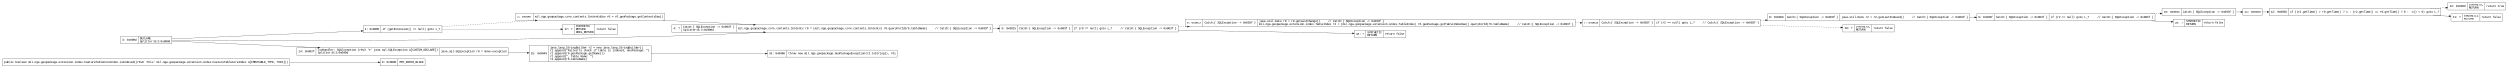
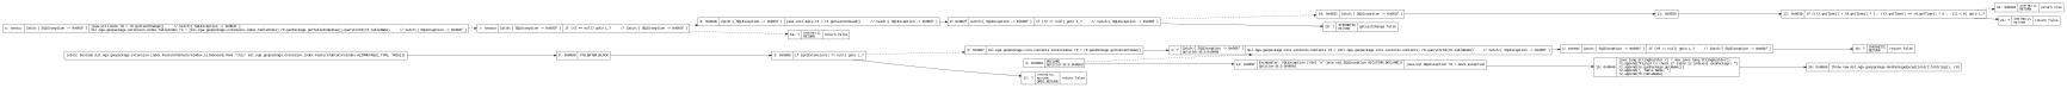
  digraph {
    fontname="Liberation Mono"
    rankdir=LR
    node [fontname="Liberation Mono" shape=record]
    edge [fontname="Liberation Mono"]
    n1 [label="{0\:\ 0x0000|MTH_ENTER_BLOCK\l}"]
    n2 [label="{1\:\ 0x0005|if (getExtension() == null) goto L_?\l}"]
    n3 [label="{2\:\ 0x0007|mil.nga.geopackage.core.contents.ContentsDao r0 = r6.geoPackage.getContentsDao()\l}"]
    n4 [label="{17\:\ ?|SYNTHETIC\lRETURN\lORIG_RETURN\l|return false\l}"]
    n5 [label="{4\:\ ?|Catch:\{ SQLException \-\> 0x003f \}\lSplitter:B:3:0x000d\l|mil.nga.geopackage.core.contents.Contents r0 = (mil.nga.geopackage.core.contents.Contents) r0.queryForId(r6.tableName)     \/\/ Catch:\{ SQLException \-\> 0x003f \}\l}"]
    n6 [label="{3\:\ 0x000d|DECLARE\lSplitter:B:3:0x000d\l}"]
    n7 [label="{14\:\ 0x003f|ExcHandler: SQLException (r0v3 'e' java.sql.SQLException A[CUSTOM_DECLARE])\lSplitter:B:3:0x000d\l|java.sql.SQLException r0 = move\-exception\l}"]
    n8 [label="{5\:\ 0x0015|Catch:\{ SQLException \-\> 0x003f \}\l|if (r0 == null) goto L_?     \/\/ Catch:\{ SQLException \-\> 0x003f \}\l}"]
    n9 [label="{15\:\ 0x0040|java.lang.StringBuilder r2 = new java.lang.StringBuilder()\lr2.append(\"Failed to check if table is indexed, GeoPackage: \")\lr2.append(r6.geoPackage.getName())\lr2.append(\", Table Name: \")\lr2.append(r6.tableName)\l}"]
    n10 [label="{6\:\ 0x0017|Catch:\{ SQLException \-\> 0x003f \}\l|java.util.Date r0 = r0.getLastChange()     \/\/ Catch:\{ SQLException \-\> 0x003f \}\lmil.nga.geopackage.extension.index.TableIndex r2 = (mil.nga.geopackage.extension.index.TableIndex) r6.geoPackage.getTableIndexDao().queryForId(r6.tableName)     \/\/ Catch:\{ SQLException \-\> 0x003f \}\l}"]
    n11 [label="{18\:\ ?|SYNTHETIC\lRETURN\l|return false\l}"]
    n12 [label="{7\:\ 0x0029|Catch:\{ SQLException \-\> 0x003f \}\l|if (r2 == null) goto L_?     \/\/ Catch:\{ SQLException \-\> 0x003f \}\l}"]
    n13 [label="{8\:\ 0x002b|Catch:\{ SQLException \-\> 0x003f \}\l|java.util.Date r2 = r2.getLastIndexed()     \/\/ Catch:\{ SQLException \-\> 0x003f \}\l}"]
    n14 [label="{19\:\ ?|SYNTHETIC\lRETURN\l|return false\l}"]
    n15 [label="{9\:\ 0x002f|Catch:\{ SQLException \-\> 0x003f \}\l|if (r2 == null) goto L_?     \/\/ Catch:\{ SQLException \-\> 0x003f \}\l}"]
    n16 [label="{10\:\ 0x0031|Catch:\{ SQLException \-\> 0x003f \}\l}"]
-   n17 [label="{20\:\ ?|SYNTHETIC\lRETURN\l|return false\l}"]
+   n17 [label="{20\:\ ?|SYNTHETIC\lRETURN\l|getLastChange false\l}"]
    n18 [label="{11\:\ 0x0039}"]
    n19 [label="{12\:\ 0x003b|if ((r2.getTime() \> r0.getTime() ? 1 : (r2.getTime() == r0.getTime() ? 0 : \-1)) \< 0) goto L_?\l}"]
    n20 [label="{13\:\ 0x003d|SYNTHETIC\lRETURN\l|return true\l}"]
    n21 [label="{21\:\ ?|SYNTHETIC\lRETURN\l|return false\l}"]
    n22 [label="{16\:\ 0x0066|throw new mil.nga.geopackage.GeoPackageException(r2.toString(), r0)\l}"]
    n23 [label="{public boolean mil.nga.geopackage.extension.index.FeatureTableCoreIndex.isIndexed((r6v0 'this' mil.nga.geopackage.extension.index.FeatureTableCoreIndex A[IMMUTABLE_TYPE, THIS])) }"]
-   n6 -> n2
+   n1 -> n2
    n2 -> n3 [style=dashed]
    n2 -> n4
    n3 -> n5
    n5 -> n8
-   n6 -> n5
+   n6 -> n5 [style=dashed]
    n6 -> n7
    n7 -> n9
-   n8 -> n10 [style=dashed]
    n8 -> n11
    n9 -> n22
    n10 -> n12 [style=dashed]
    n12 -> n13 [style=dashed]
    n12 -> n14 [style=dashed]
    n13 -> n15
    n15 -> n16 [style=dashed]
    n15 -> n17
    n16 -> n18
    n18 -> n19
    n19 -> n20 [style=dashed]
    n19 -> n21
    n23 -> n1
  }
